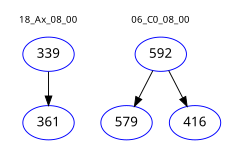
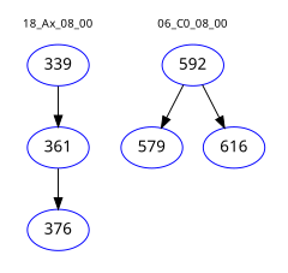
  digraph {
    fontname="Noto Sans"
    node [color=blue fontname="Noto Sans"]
    edge [color=black fontname="Noto Sans"]
    n1 [label=361]
    n2 [label=339]
+   n3 [label=376]
    n4 [label=592]
    n5 [label=579]
-   n6 [label=416]
+   n6 [label=616]
    subgraph cluster_1 {
      color=white
      fontsize=10
      label="18_Ax_08_00"
      n1
      n2
+     n3
    }
    subgraph cluster_2 {
      color=white
      fontsize=10
      label="06_C0_08_00"
      n4
      n5
      n6
    }
+   n1 -> n3
    n2 -> n1
    n4 -> n5
    n4 -> n6
  }
